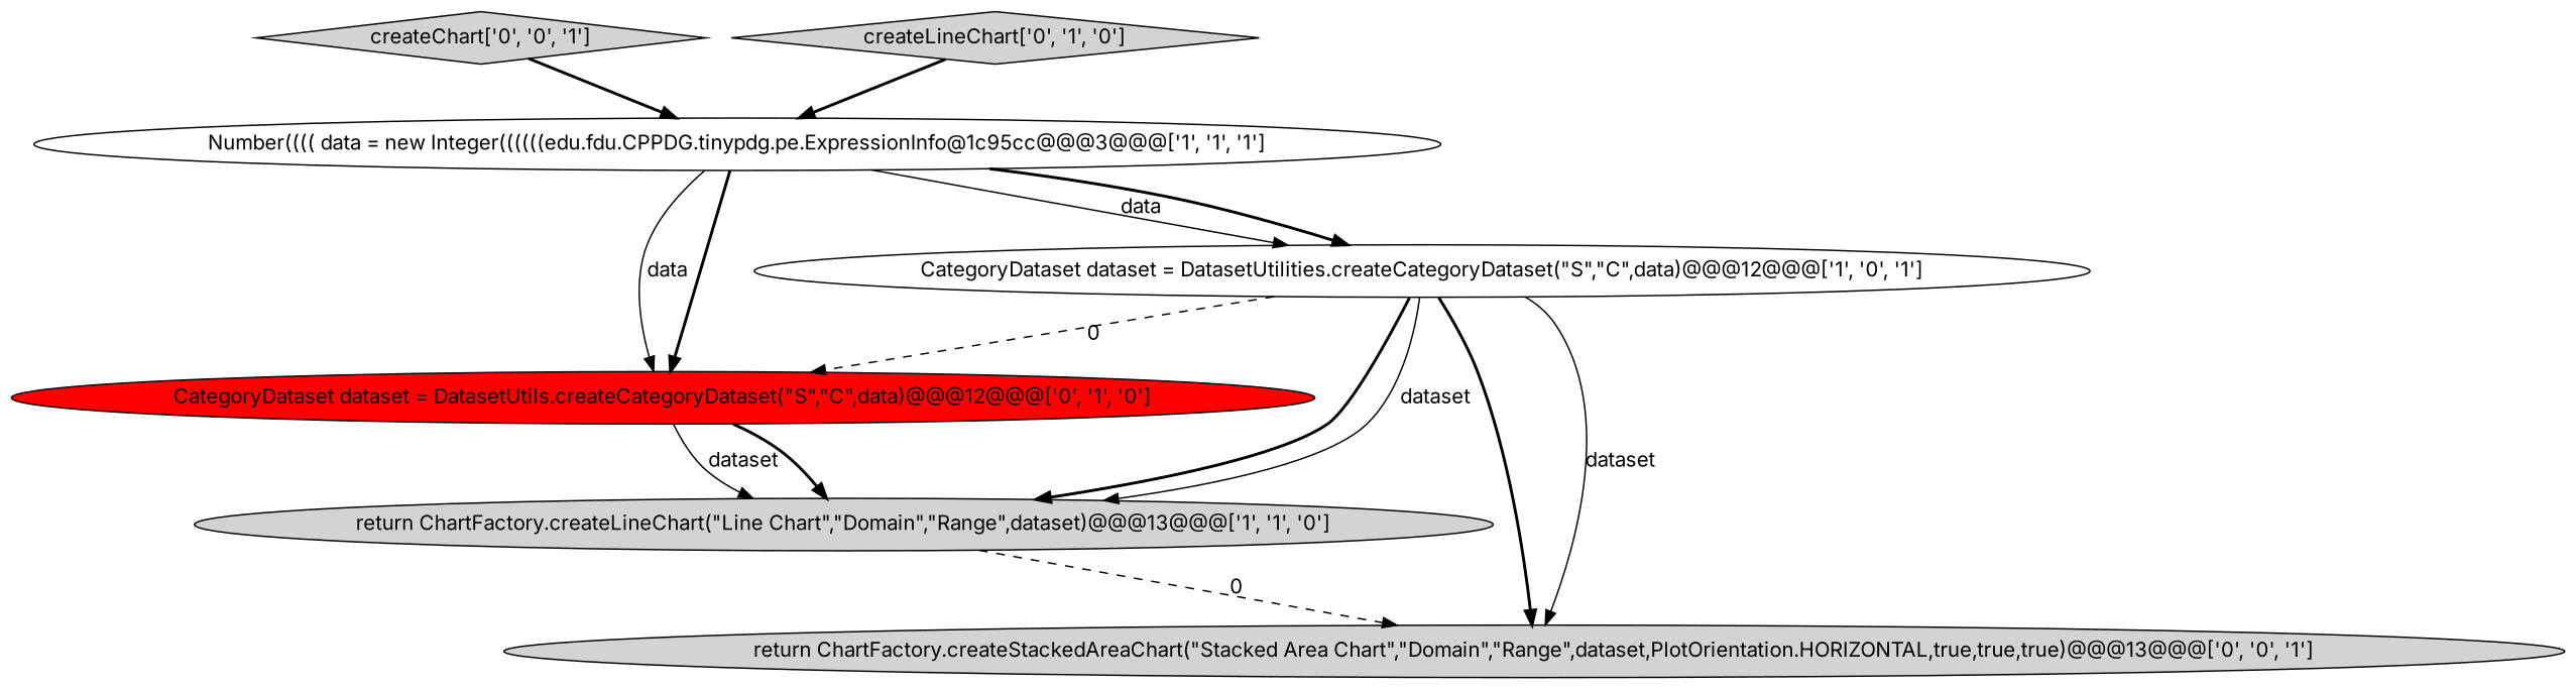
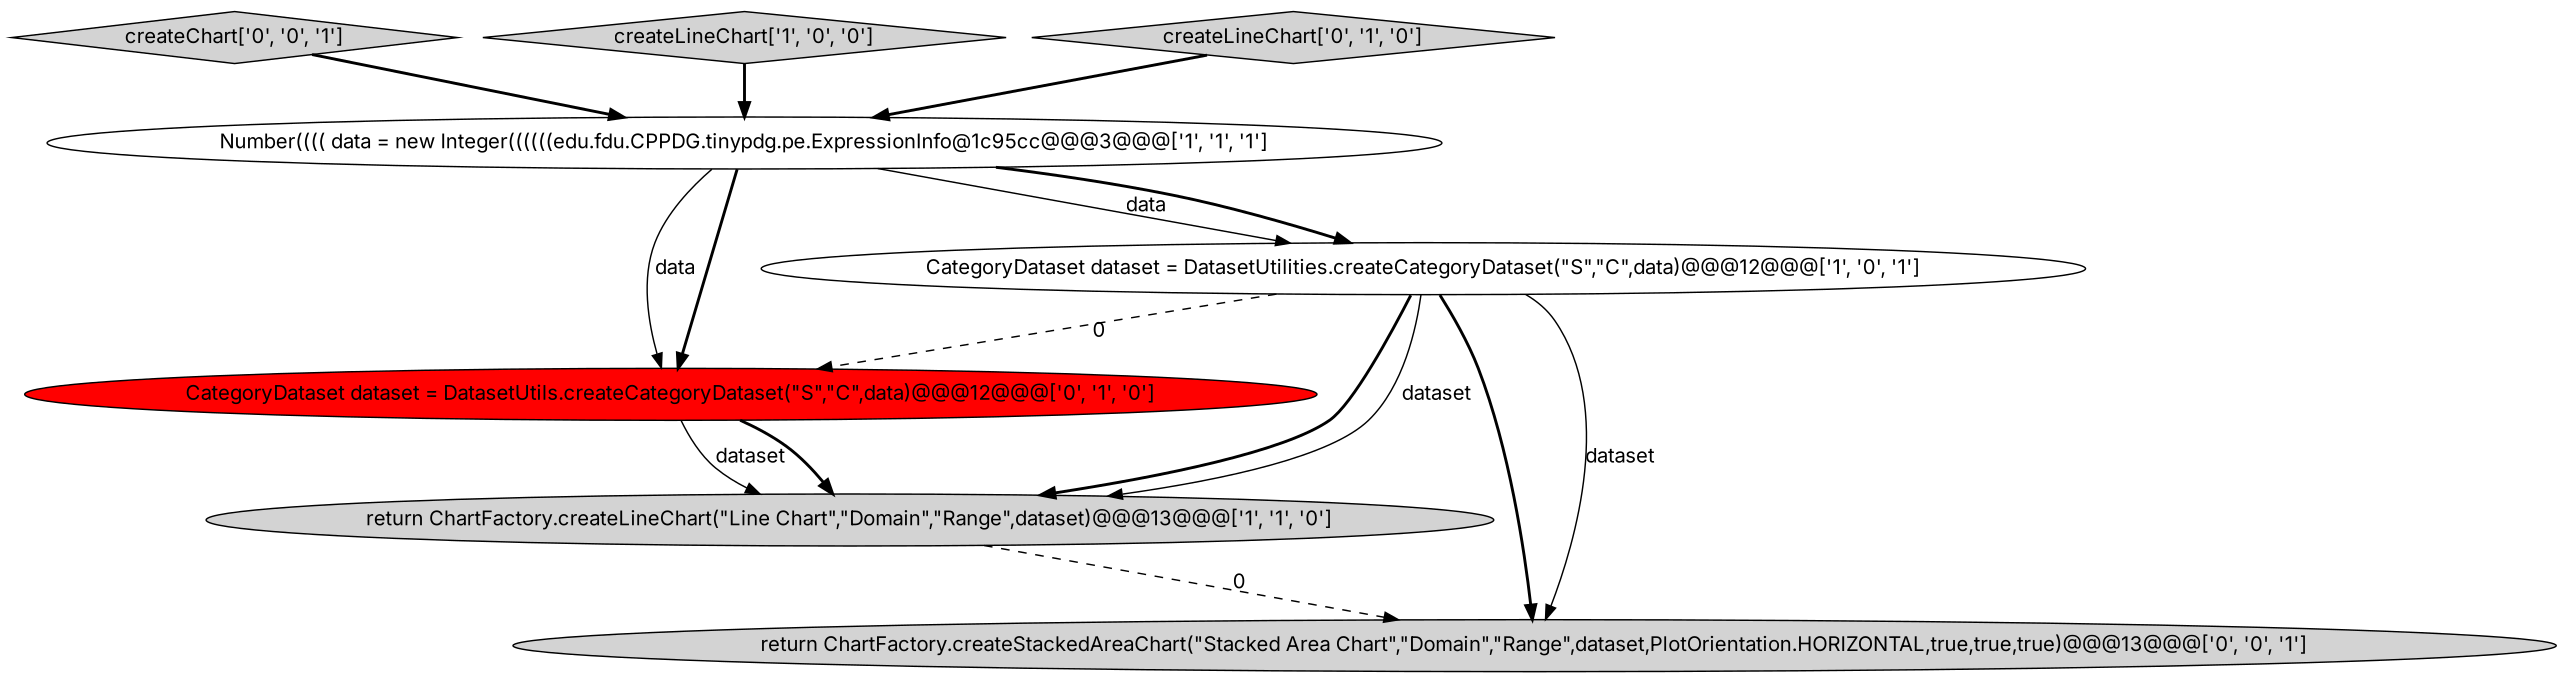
  digraph {
    fontname=Inter
    node [fillcolor=lightgray shape=ellipse style=filled fontname=Inter]
    edge [style=bold fontname=Inter]
    n1 [label="createChart['0', '0', '1']" shape=diamond]
    n2 [fillcolor=white label="Number(((( data = new Integer((((((edu.fdu.CPPDG.tinypdg.pe.ExpressionInfo@1c95cc@@@3@@@['1', '1', '1']"]
    n3 [label="return ChartFactory.createStackedAreaChart(\"Stacked Area Chart\",\"Domain\",\"Range\",dataset,PlotOrientation.HORIZONTAL,true,true,true)@@@13@@@['0', '0', '1']"]
    n4 [fillcolor=red label="CategoryDataset dataset = DatasetUtils.createCategoryDataset(\"S\",\"C\",data)@@@12@@@['0', '1', '0']"]
    n5 [label="return ChartFactory.createLineChart(\"Line Chart\",\"Domain\",\"Range\",dataset)@@@13@@@['1', '1', '0']"]
+   n6 [label="createLineChart['1', '0', '0']" shape=diamond]
    n7 [fillcolor=white label="CategoryDataset dataset = DatasetUtilities.createCategoryDataset(\"S\",\"C\",data)@@@12@@@['1', '0', '1']"]
    n8 [label="createLineChart['0', '1', '0']" shape=diamond]
    n1 -> n2
    n2 -> n4
    n2 -> n4 [label=data style=solid]
    n2 -> n7 [label=data style=solid]
    n2 -> n7
    n4 -> n5 [label=dataset style=solid]
    n4 -> n5
    n5 -> n3 [label=0 style=dashed]
+   n6 -> n2
    n7 -> n3 [label=dataset style=solid]
    n7 -> n3
    n7 -> n4 [label=0 style=dashed]
    n7 -> n5
    n7 -> n5 [label=dataset style=solid]
    n8 -> n2
  }
